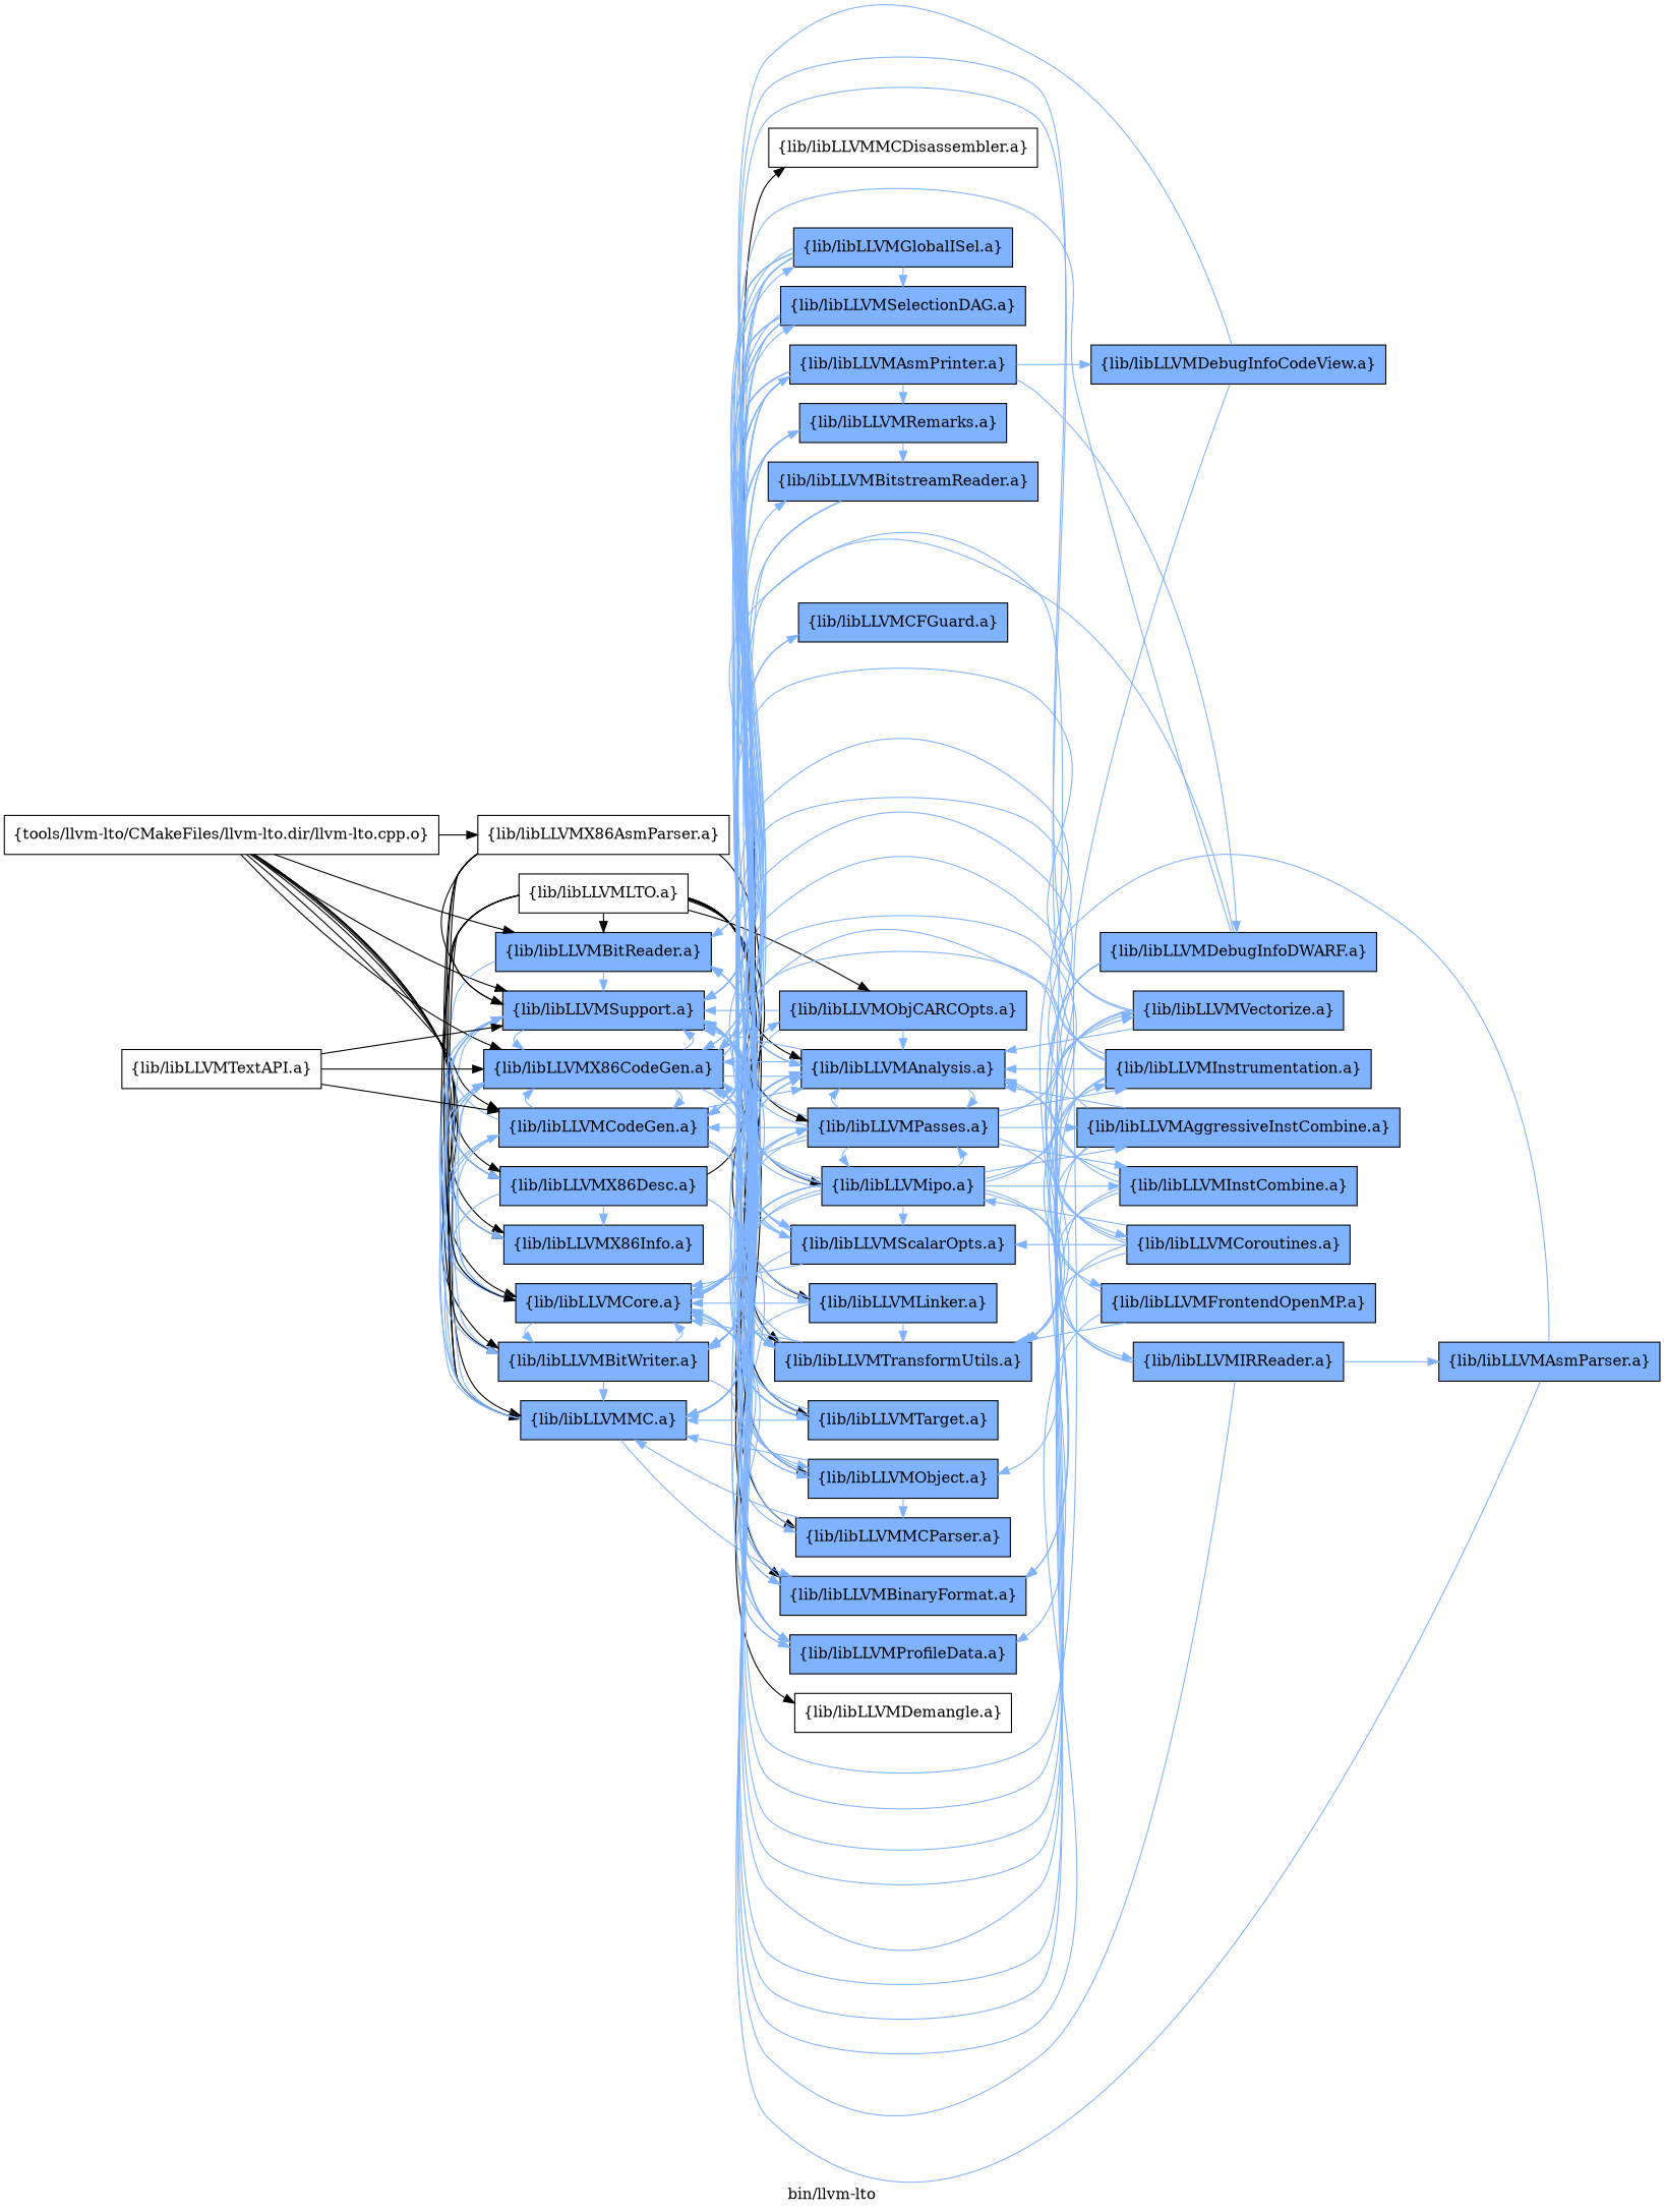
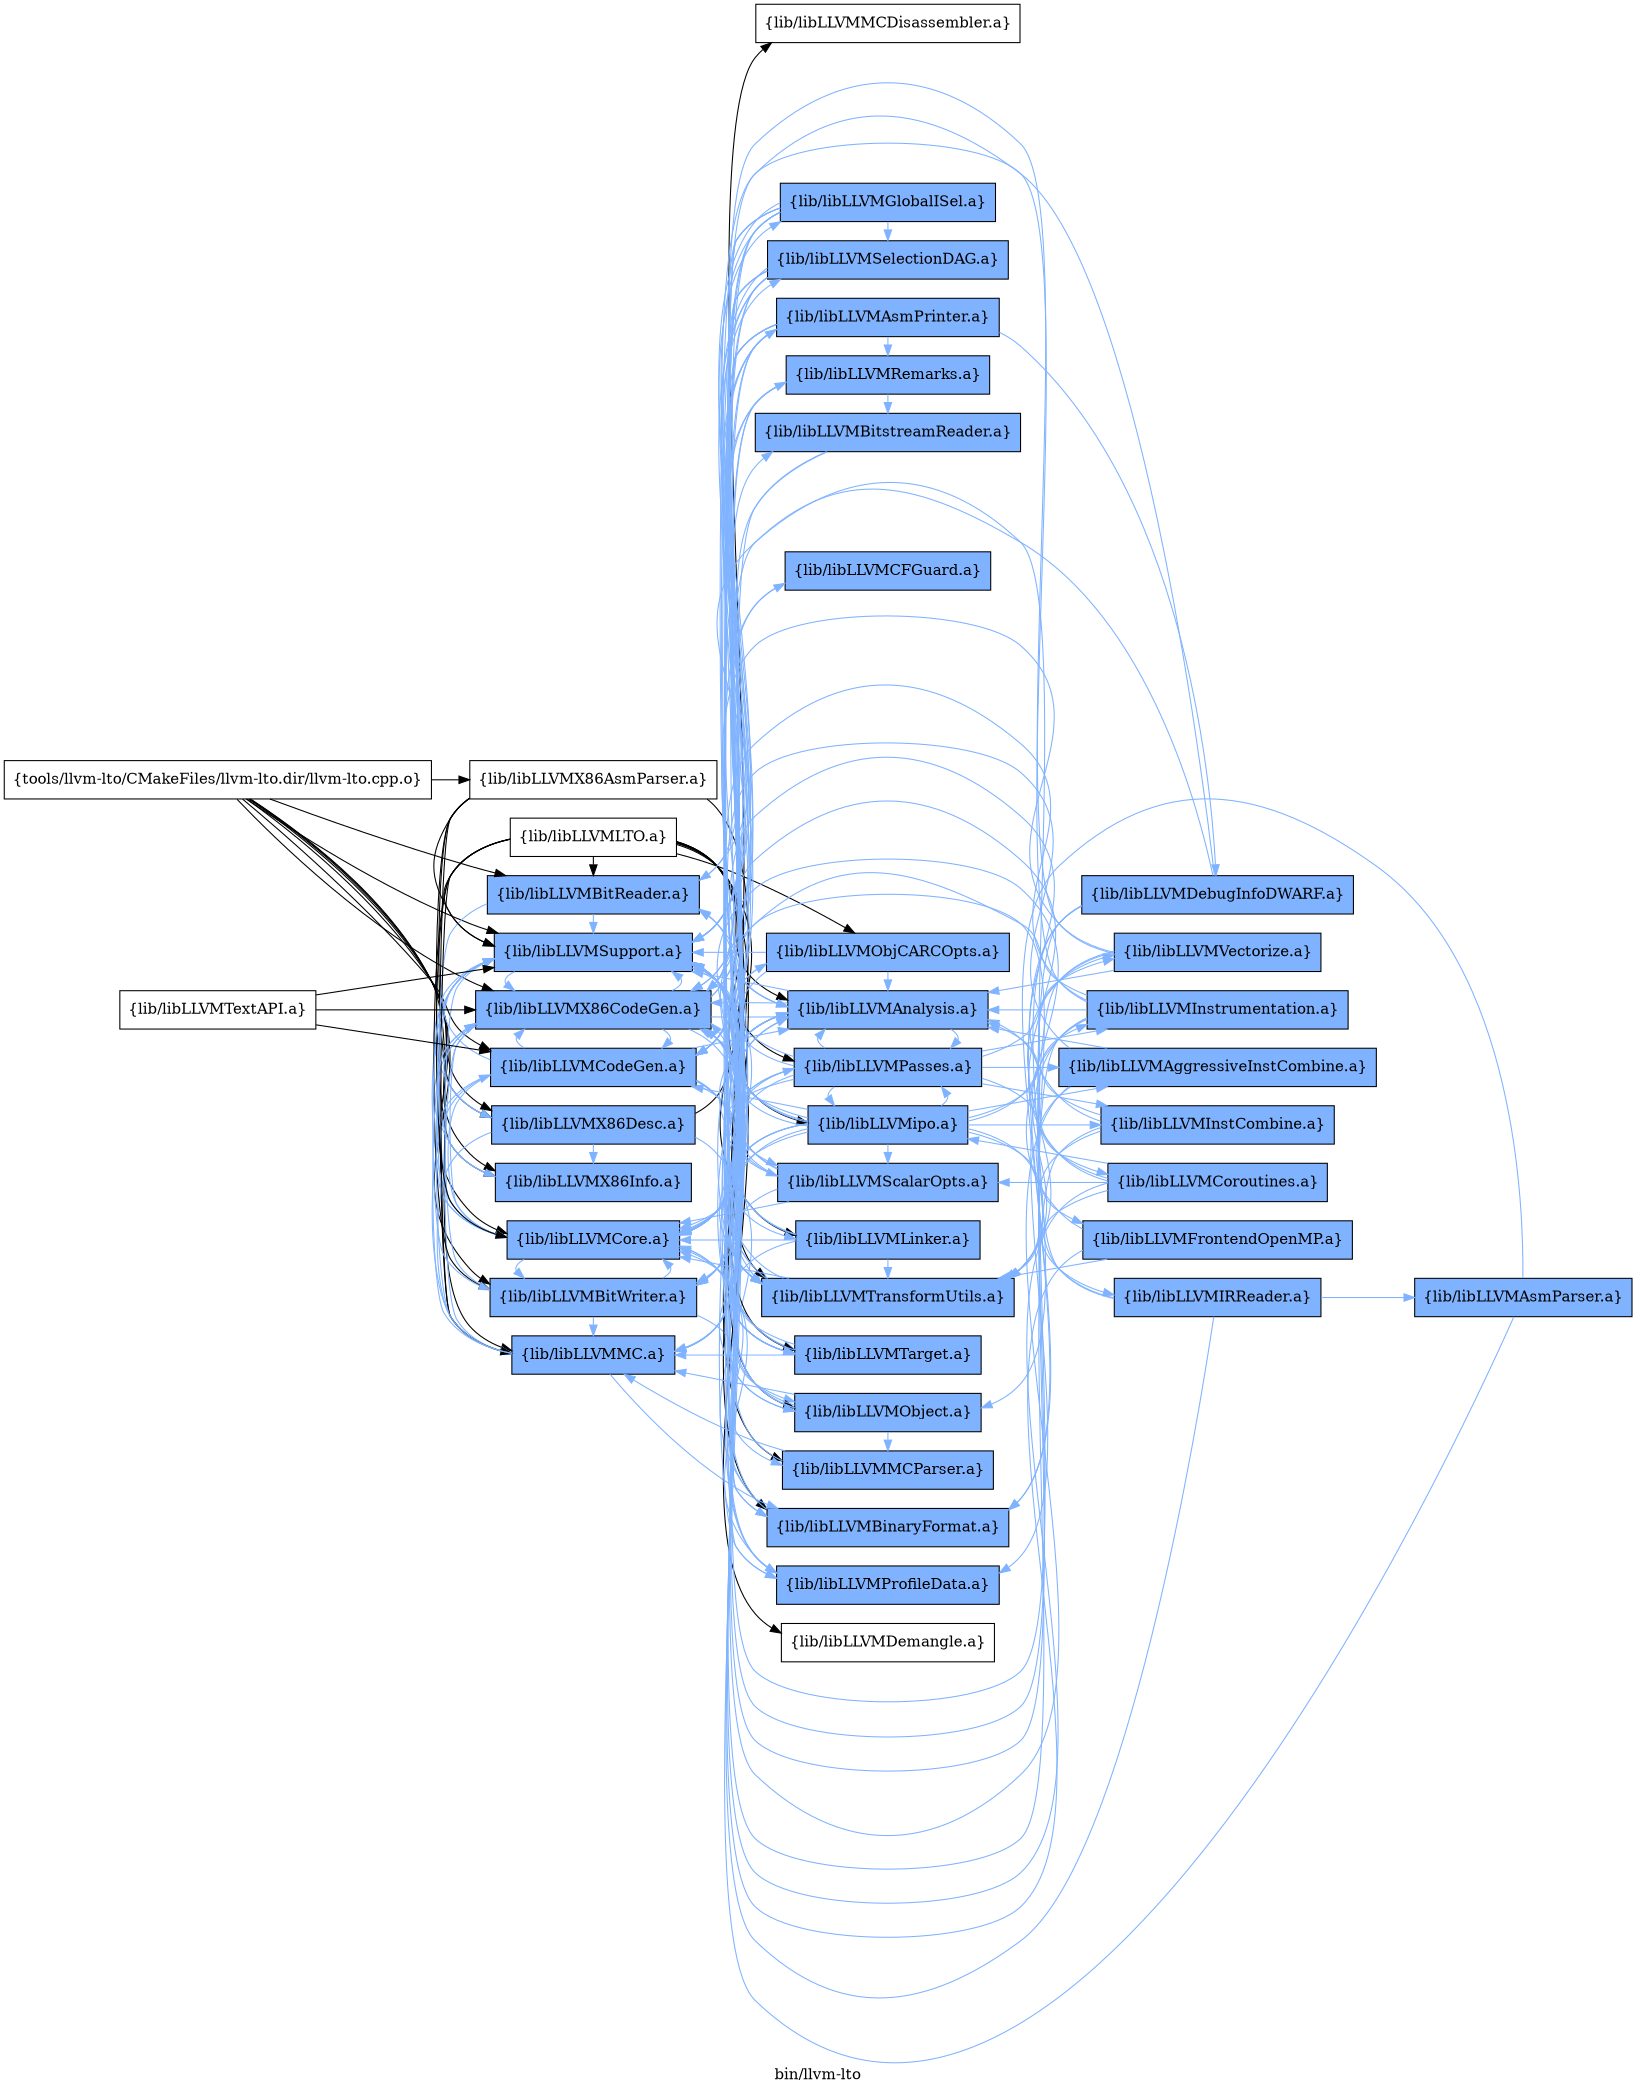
  digraph {
    label="bin/llvm-lto"
    rankdir=LR
    node [group=1 shape=box fillcolor="0.600000 0.5 1" style=filled]
    edge [color="0.600000 0.5 1"]
    n1 [group=0 label="{tools/llvm-lto/CMakeFiles/llvm-lto.dir/llvm-lto.cpp.o}" fillcolor="" style=""]
    n2 [group=0 label="{lib/libLLVMX86AsmParser.a}" fillcolor="" style=""]
    n3 [label="{lib/libLLVMX86CodeGen.a}"]
    n4 [label="{lib/libLLVMX86Desc.a}"]
    n5 [label="{lib/libLLVMX86Info.a}"]
    n6 [label="{lib/libLLVMBitReader.a}"]
    n7 [label="{lib/libLLVMBitWriter.a}"]
    n8 [label="{lib/libLLVMCodeGen.a}"]
    n9 [label="{lib/libLLVMCore.a}"]
    n10 [group=0 label="{lib/libLLVMLTO.a}" fillcolor="" style=""]
    n11 [label="{lib/libLLVMMC.a}"]
    n12 [label="{lib/libLLVMSupport.a}"]
    n13 [label="{lib/libLLVMMCParser.a}"]
    n14 [label="{lib/libLLVMAsmPrinter.a}"]
    n15 [label="{lib/libLLVMTarget.a}"]
    n16 [label="{lib/libLLVMSelectionDAG.a}"]
    n17 [label="{lib/libLLVMAnalysis.a}"]
    n18 [label="{lib/libLLVMGlobalISel.a}"]
    n19 [label="{lib/libLLVMCFGuard.a}"]
    n20 [label="{lib/libLLVMProfileData.a}"]
    n21 [label="{lib/libLLVMTransformUtils.a}"]
    n22 [group=0 label="{lib/libLLVMMCDisassembler.a}" fillcolor="" style=""]
    n23 [label="{lib/libLLVMBinaryFormat.a}"]
    n24 [label="{lib/libLLVMBitstreamReader.a}"]
    n25 [label="{lib/libLLVMObject.a}"]
    n26 [label="{lib/libLLVMScalarOpts.a}"]
    n27 [label="{lib/libLLVMRemarks.a}"]
    n28 [label="{lib/libLLVMipo.a}"]
    n29 [label="{lib/libLLVMLinker.a}"]
    n30 [label="{lib/libLLVMPasses.a}"]
    n31 [label="{lib/libLLVMObjCARCOpts.a}"]
    n32 [group=0 label="{lib/libLLVMDemangle.a}" fillcolor="" style=""]
    n33 [label="{lib/libLLVMDebugInfoDWARF.a}"]
-   n34 [label="{lib/libLLVMDebugInfoCodeView.a}"]
    n35 [label="{lib/libLLVMIRReader.a}"]
    n36 [label="{lib/libLLVMFrontendOpenMP.a}"]
    n37 [label="{lib/libLLVMAggressiveInstCombine.a}"]
    n38 [label="{lib/libLLVMInstCombine.a}"]
    n39 [label="{lib/libLLVMVectorize.a}"]
    n40 [label="{lib/libLLVMInstrumentation.a}"]
    n41 [label="{lib/libLLVMCoroutines.a}"]
    n42 [label="{lib/libLLVMAsmParser.a}"]
    n43 [group=0 label="{lib/libLLVMTextAPI.a}" fillcolor="" style=""]
    subgraph sub_1 {
      rank=same
      n1
    }
    subgraph sub_2 {
      rank=same
      n2
      n3
      n4
      n5
      n6
      n7
      n8
      n9
      n10
      n11
      n12
    }
    subgraph sub_3 {
      rank=same
      n13
      n14
      n15
      n16
      n17
      n18
      n19
      n20
      n21
      n22
      n23
      n24
      n25
      n26
      n27
      n28
      n29
      n30
      n31
      n32
    }
    subgraph sub_4 {
      rank=same
      n33
-     n34
      n35
      n36
      n37
      n38
      n39
      n40
      n41
    }
    n1 -> n2 [color=""]
    n1 -> n3 [color=""]
    n1 -> n4 [color=""]
    n1 -> n5 [color=""]
    n1 -> n6 [color=""]
    n1 -> n7 [color=""]
    n1 -> n8 [color=""]
    n1 -> n9 [color=""]
    n1 -> n11 [color=""]
    n1 -> n12 [color=""]
    n2 -> n4 [color=""]
    n2 -> n5 [color=""]
    n2 -> n11 [color=""]
    n2 -> n12 [color=""]
    n2 -> n13 [color=""]
    n3 -> n4
    n3 -> n5
    n3 -> n8
    n3 -> n9
    n3 -> n11
    n3 -> n12
    n3 -> n14
    n3 -> n15
    n3 -> n16
    n3 -> n17
    n3 -> n18
    n3 -> n20
    n3 -> n21
    n4 -> n5
    n4 -> n11
    n4 -> n12
    n4 -> n22 [color=""]
    n4 -> n23
    n5 -> n12
    n6 -> n9
    n6 -> n12
    n6 -> n24
    n7 -> n9
    n7 -> n11
    n7 -> n12
    n7 -> n17
    n7 -> n25
    n8 -> n3
    n8 -> n9
    n8 -> n11
    n8 -> n12
    n8 -> n15
    n8 -> n17
    n8 -> n19
    n8 -> n20
    n8 -> n21
    n8 -> n26
    n9 -> n3
    n9 -> n7
    n9 -> n8
    n9 -> n12
    n9 -> n23
    n9 -> n27
    n10 -> n6 [color=""]
    n10 -> n7 [color=""]
    n10 -> n9 [color=""]
    n10 -> n11 [color=""]
    n10 -> n12 [color=""]
    n10 -> n15 [color=""]
    n10 -> n17 [color=""]
    n10 -> n21 [color=""]
    n10 -> n23 [color=""]
    n10 -> n25 [color=""]
    n10 -> n28 [color=""]
    n10 -> n29 [color=""]
    n10 -> n30 [color=""]
    n10 -> n31 [color=""]
    n11 -> n3
    n11 -> n12
    n11 -> n23
    n12 -> n3
    n12 -> n7
    n12 -> n32 [color=""]
    n13 -> n11
    n13 -> n12
    n14 -> n8
    n14 -> n9
    n14 -> n11
    n14 -> n12
    n14 -> n13
    n14 -> n15
    n14 -> n17
    n14 -> n23
    n14 -> n27
    n14 -> n33
-   n14 -> n34
    n15 -> n9
    n15 -> n11
    n15 -> n12
    n15 -> n17
    n16 -> n3
    n16 -> n8
    n16 -> n9
    n16 -> n11
    n16 -> n12
    n16 -> n15
    n16 -> n17
    n16 -> n21
    n17 -> n3
    n17 -> n9
    n17 -> n12
    n17 -> n20
    n17 -> n23
    n17 -> n25
    n17 -> n30
    n18 -> n3
    n18 -> n8
    n18 -> n9
    n18 -> n11
    n18 -> n12
    n18 -> n15
    n18 -> n16
    n18 -> n17
    n18 -> n21
    n19 -> n9
    n20 -> n9
    n20 -> n12
    n21 -> n3
    n21 -> n9
    n21 -> n12
    n21 -> n17
    n23 -> n12
    n24 -> n7
    n24 -> n12
    n25 -> n6
    n25 -> n9
    n25 -> n11
    n25 -> n12
    n25 -> n13
    n26 -> n3
    n26 -> n9
    n26 -> n12
    n26 -> n17
    n26 -> n21
    n26 -> n30
    n27 -> n7
    n27 -> n8
    n27 -> n12
    n27 -> n24
    n28 -> n3
    n28 -> n6
    n28 -> n7
-   n30 -> n8
+   n28 -> n8
    n28 -> n9
    n28 -> n12
    n28 -> n17
    n28 -> n20
    n28 -> n21
    n28 -> n26
    n28 -> n29
    n28 -> n30
    n28 -> n35
    n28 -> n36
    n28 -> n37
    n28 -> n38
    n28 -> n39
    n28 -> n40
    n29 -> n3
    n29 -> n9
    n29 -> n12
    n29 -> n21
    n29 -> n25
    n30 -> n9
    n30 -> n12
    n30 -> n15
    n30 -> n17
    n30 -> n21
    n30 -> n26
    n30 -> n28
    n30 -> n31
    n30 -> n37
    n30 -> n38
    n30 -> n39
    n30 -> n40
    n30 -> n41
    n31 -> n9
    n31 -> n12
    n31 -> n17
    n31 -> n21
    n33 -> n7
    n33 -> n11
    n33 -> n12
    n33 -> n23
    n33 -> n25
-   n34 -> n3
-   n34 -> n12
    n35 -> n6
    n35 -> n9
    n35 -> n12
    n35 -> n42
    n36 -> n9
    n36 -> n12
    n36 -> n21
    n37 -> n9
    n37 -> n12
    n37 -> n17
    n37 -> n21
    n38 -> n9
    n38 -> n12
    n38 -> n17
    n38 -> n21
    n39 -> n3
    n39 -> n9
    n39 -> n12
    n39 -> n17
    n39 -> n21
    n40 -> n3
    n40 -> n9
    n40 -> n11
    n40 -> n12
    n40 -> n17
    n40 -> n20
    n40 -> n21
    n41 -> n9
    n41 -> n12
    n41 -> n17
    n41 -> n21
    n41 -> n26
    n41 -> n28
    n42 -> n12
    n42 -> n23
    n43 -> n3 [color=""]
    n43 -> n8 [color=""]
    n43 -> n12 [color=""]
  }
